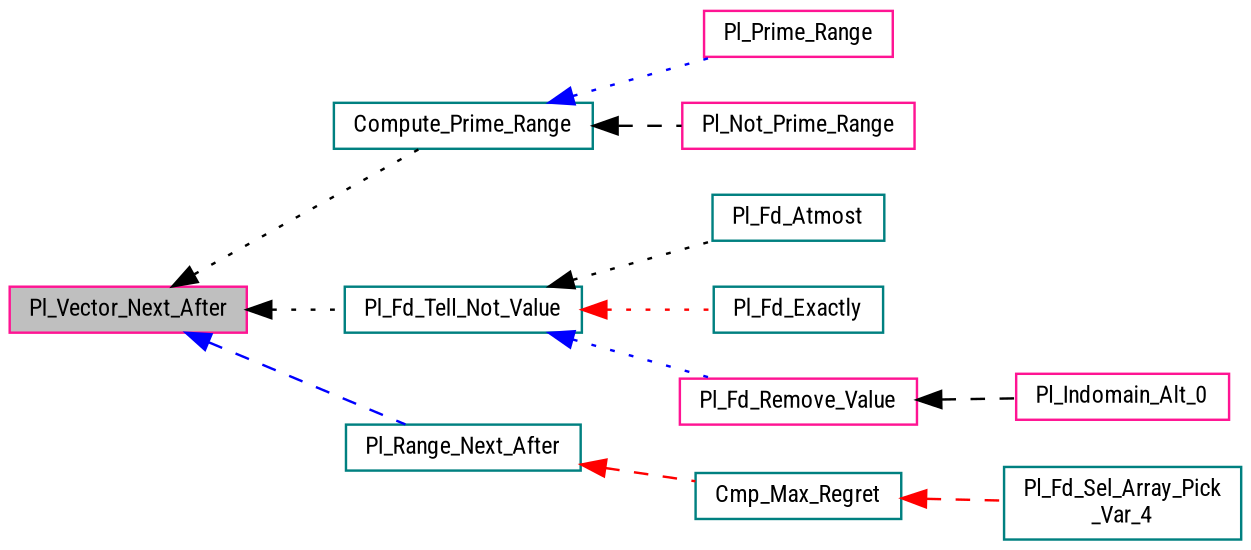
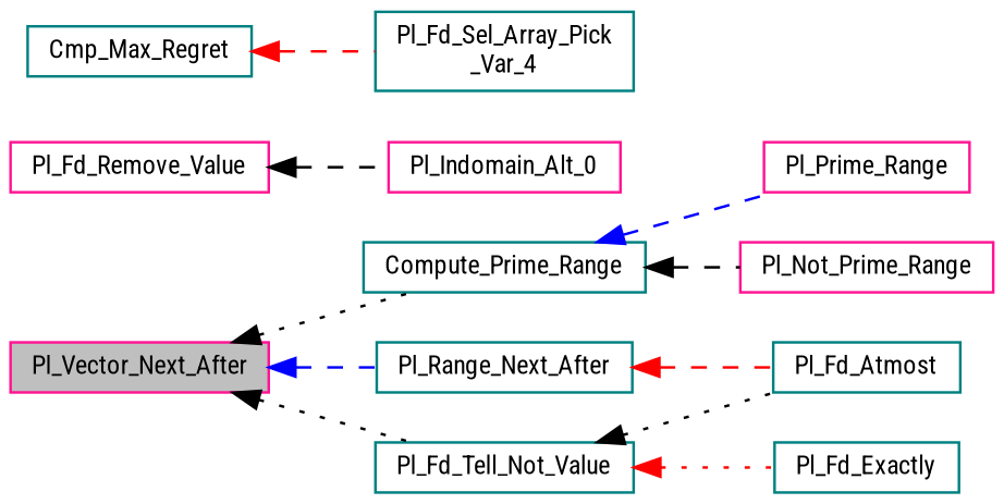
  digraph {
    fontname="Roboto Condensed"
    rankdir=LR
    node [color=teal fillcolor=white fontname="Roboto Condensed" fontsize=10 shape=record style=filled]
    edge [color=black dir=back fontname="Roboto Condensed" fontsize=10 labelfontname=Helvetica labelfontsize=10 style=dotted]
    n1 [color=deeppink fillcolor=grey75 fontcolor=black height=0.2 label=Pl_Vector_Next_After width=0.4]
    n2 [height=0.2 label=Compute_Prime_Range width=0.4]
    n3 [height=0.2 label=Pl_Fd_Tell_Not_Value width=0.4]
    n4 [height=0.2 label=Pl_Range_Next_After width=0.4]
    n5 [color=deeppink height=0.2 label=Pl_Prime_Range width=0.4]
    n6 [color=deeppink height=0.2 label=Pl_Not_Prime_Range width=0.4]
    n7 [height=0.2 label=Pl_Fd_Atmost width=0.4]
    n8 [height=0.2 label=Pl_Fd_Exactly width=0.4]
    n9 [color=deeppink height=0.2 label=Pl_Fd_Remove_Value width=0.4]
    n10 [height=0.2 label=Cmp_Max_Regret width=0.4]
    n11 [color=deeppink height=0.2 label=Pl_Indomain_Alt_0 width=0.4]
    n12 [height=0.2 label="Pl_Fd_Sel_Array_Pick\l_Var_4" width=0.4]
    n1 -> n2
    n1 -> n3
    n1 -> n4 [color=blue style=dashed]
-   n2 -> n5 [color=blue]
+   n2 -> n5 [color=blue style=dashed]
    n2 -> n6 [style=dashed]
    n3 -> n7
    n3 -> n8 [color=red]
-   n3 -> n9 [color=blue]
-   n4 -> n10 [color=red style=dashed]
+   n4 -> n7 [color=red style=dashed]
    n9 -> n11 [style=dashed]
    n10 -> n12 [color=red style=dashed]
  }
